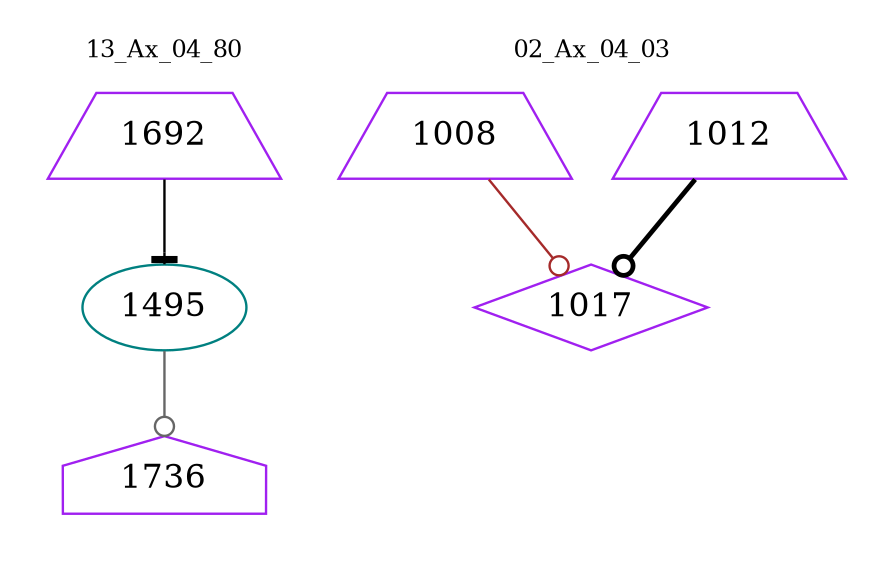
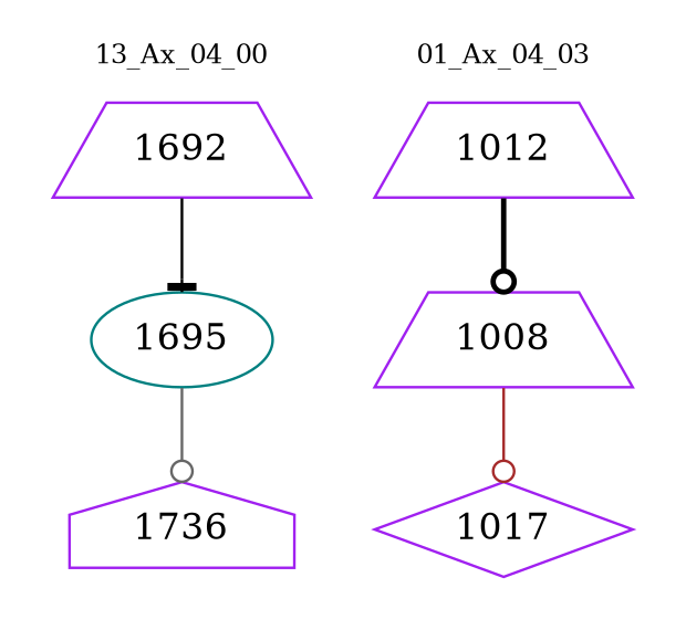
  digraph {
    node [color=purple shape=trapezium]
    edge [arrowhead=odot color=black style=solid]
    n1 [label=1692]
-   n2 [color=teal label=1495 shape=ellipse]
+   n2 [color=teal label=1695 shape=ellipse]
    n3 [label=1736 shape=house]
    n4 [label=1012]
    n5 [label=1008]
    n6 [label=1017 shape=diamond]
    subgraph cluster_1 {
      color=white
      fontsize=10
-     label="13_Ax_04_80"
+     label="13_Ax_04_00"
      n1
      n2
      n3
    }
    subgraph cluster_2 {
      color=white
      fontsize=10
-     label="02_Ax_04_03"
+     label="01_Ax_04_03"
      n4
      n5
      n6
    }
    n1 -> n2 [arrowhead=tee]
    n2 -> n3 [color=gray40]
-   n4 -> n6 [style=bold]
+   n4 -> n5 [style=bold]
    n5 -> n6 [color=brown]
  }
